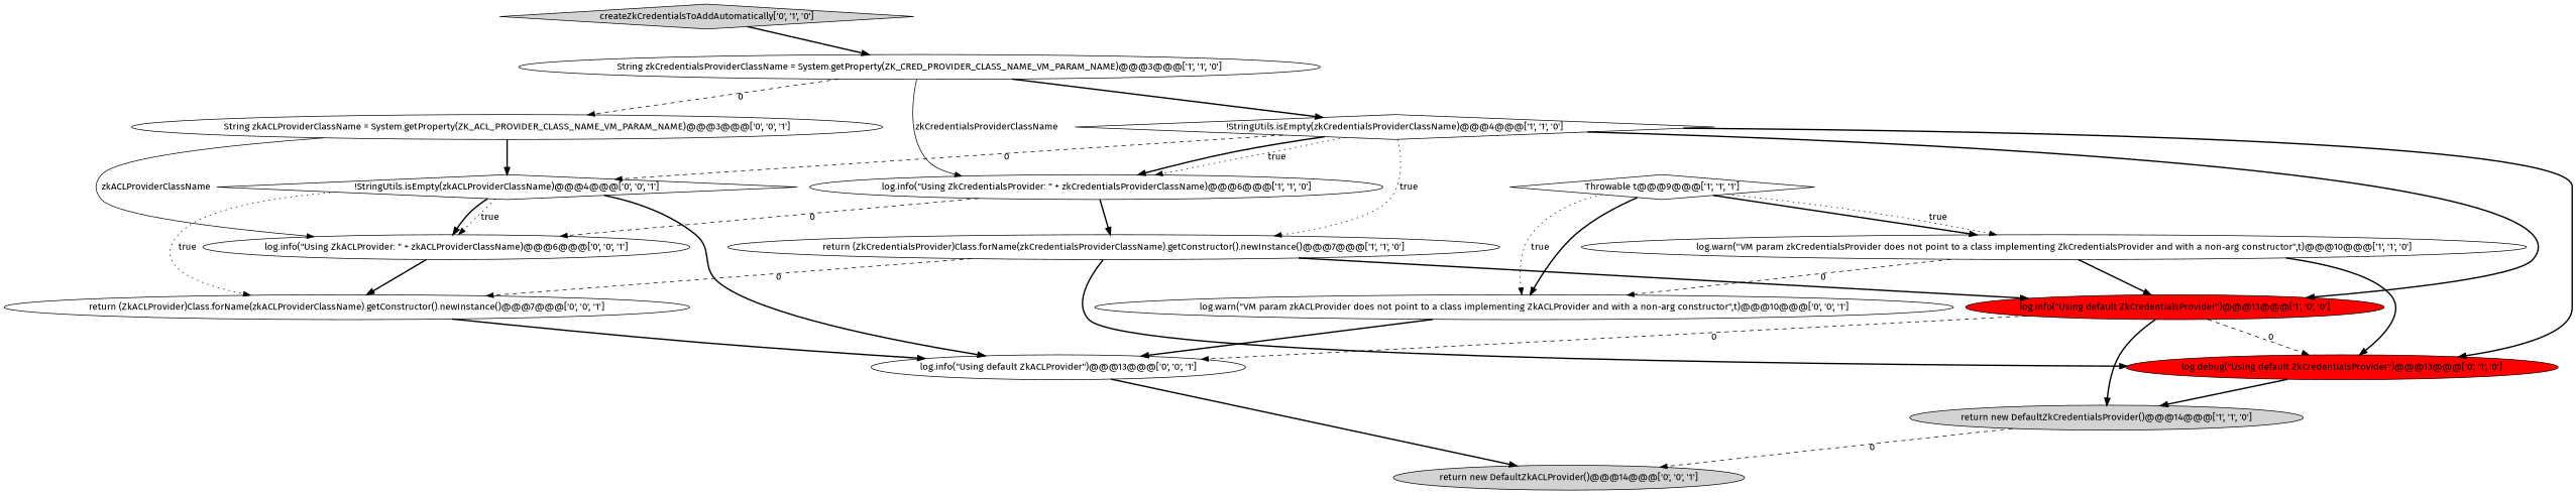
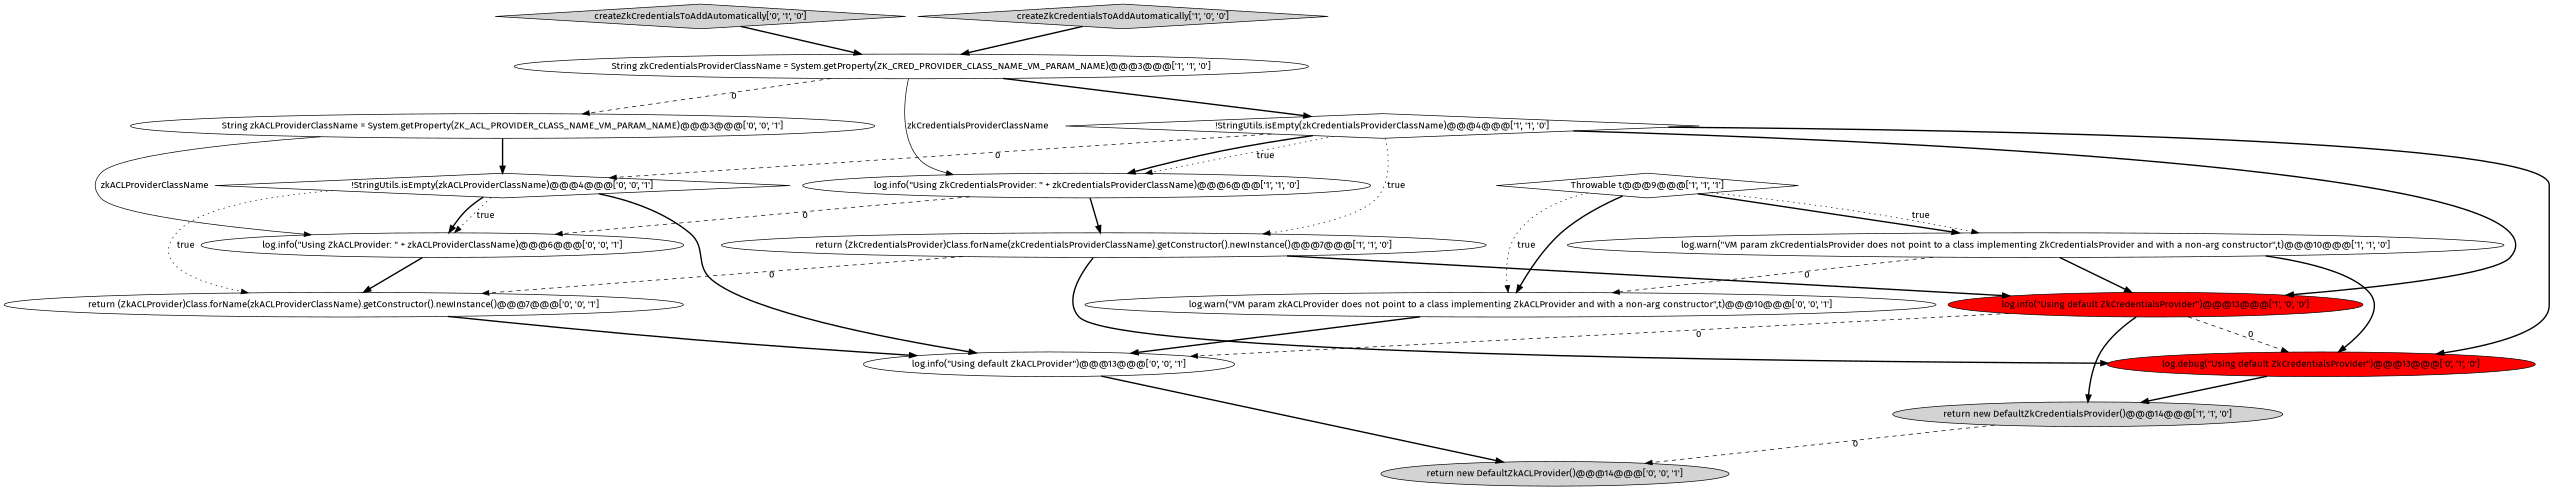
  digraph {
    fontname="Fira Sans"
    node [fillcolor=white fontname="Fira Sans" shape=ellipse style=filled]
    edge [fontname="Fira Sans" style=bold]
    n1 [label="!StringUtils.isEmpty(zkACLProviderClassName)@@@4@@@['0', '0', '1']" shape=diamond]
    n2 [label="return (ZkACLProvider)Class.forName(zkACLProviderClassName).getConstructor().newInstance()@@@7@@@['0', '0', '1']"]
    n3 [label="log.info(\"Using default ZkACLProvider\")@@@13@@@['0', '0', '1']"]
    n4 [label="log.info(\"Using ZkACLProvider: \" + zkACLProviderClassName)@@@6@@@['0', '0', '1']"]
    n5 [fillcolor=lightgray label="return new DefaultZkACLProvider()@@@14@@@['0', '0', '1']"]
    n6 [fillcolor=red label="log.debug(\"Using default ZkCredentialsProvider\")@@@13@@@['0', '1', '0']"]
    n7 [fillcolor=lightgray label="return new DefaultZkCredentialsProvider()@@@14@@@['1', '1', '0']"]
    n8 [fillcolor=lightgray label="createZkCredentialsToAddAutomatically['0', '1', '0']" shape=diamond]
    n9 [label="String zkCredentialsProviderClassName = System.getProperty(ZK_CRED_PROVIDER_CLASS_NAME_VM_PARAM_NAME)@@@3@@@['1', '1', '0']"]
    n10 [label="String zkACLProviderClassName = System.getProperty(ZK_ACL_PROVIDER_CLASS_NAME_VM_PARAM_NAME)@@@3@@@['0', '0', '1']"]
    n11 [label="log.info(\"Using ZkCredentialsProvider: \" + zkCredentialsProviderClassName)@@@6@@@['1', '1', '0']"]
    n12 [label="!StringUtils.isEmpty(zkCredentialsProviderClassName)@@@4@@@['1', '1', '0']" shape=diamond]
    n13 [fillcolor=red label="log.info(\"Using default ZkCredentialsProvider\")@@@13@@@['1', '0', '0']"]
    n14 [label="log.warn(\"VM param zkCredentialsProvider does not point to a class implementing ZkCredentialsProvider and with a non-arg constructor\",t)@@@10@@@['1', '1', '0']"]
    n15 [label="log.warn(\"VM param zkACLProvider does not point to a class implementing ZkACLProvider and with a non-arg constructor\",t)@@@10@@@['0', '0', '1']"]
    n16 [label="return (ZkCredentialsProvider)Class.forName(zkCredentialsProviderClassName).getConstructor().newInstance()@@@7@@@['1', '1', '0']"]
+   n17 [fillcolor=lightgray label="createZkCredentialsToAddAutomatically['1', '0', '0']" shape=diamond]
    n18 [label="Throwable t@@@9@@@['1', '1', '1']" shape=diamond]
    n1 -> n2 [label=true style=dotted]
    n1 -> n3
    n1 -> n4 [label=true style=dotted]
    n1 -> n4
    n2 -> n3
    n3 -> n5
    n4 -> n2
    n6 -> n7
    n7 -> n5 [label=0 style=dashed]
    n8 -> n9
    n9 -> n10 [label=0 style=dashed]
    n9 -> n11 [label=zkCredentialsProviderClassName style=solid]
    n9 -> n12
    n10 -> n1
    n10 -> n4 [label=zkACLProviderClassName style=solid]
    n11 -> n4 [label=0 style=dashed]
    n11 -> n16
    n12 -> n1 [label=0 style=dashed]
    n12 -> n6
    n12 -> n11
    n12 -> n11 [label=true style=dotted]
    n12 -> n13
    n12 -> n16 [label=true style=dotted]
    n13 -> n3 [label=0 style=dashed]
    n13 -> n6 [label=0 style=dashed]
    n13 -> n7
    n14 -> n6
    n14 -> n13
    n14 -> n15 [label=0 style=dashed]
    n15 -> n3
    n16 -> n2 [label=0 style=dashed]
    n16 -> n6
    n16 -> n13
+   n17 -> n9
    n18 -> n14
    n18 -> n14 [label=true style=dotted]
    n18 -> n15
    n18 -> n15 [label=true style=dotted]
  }
